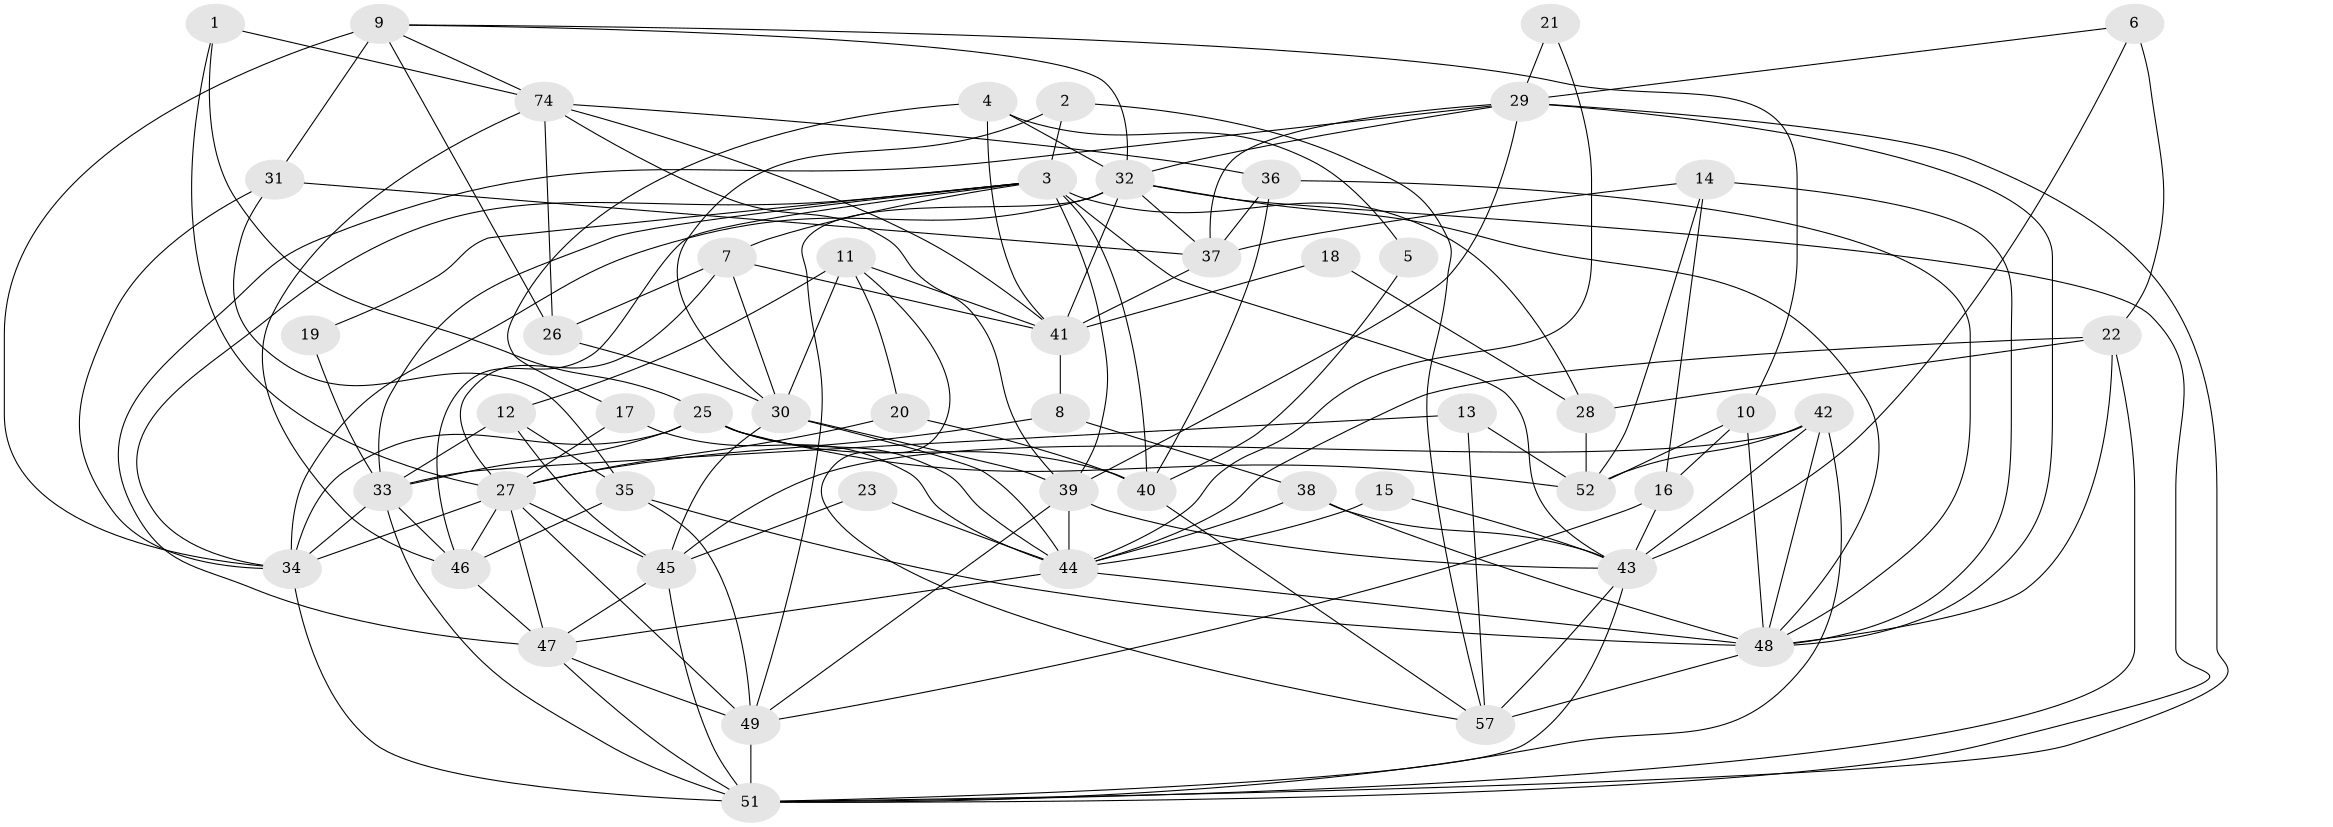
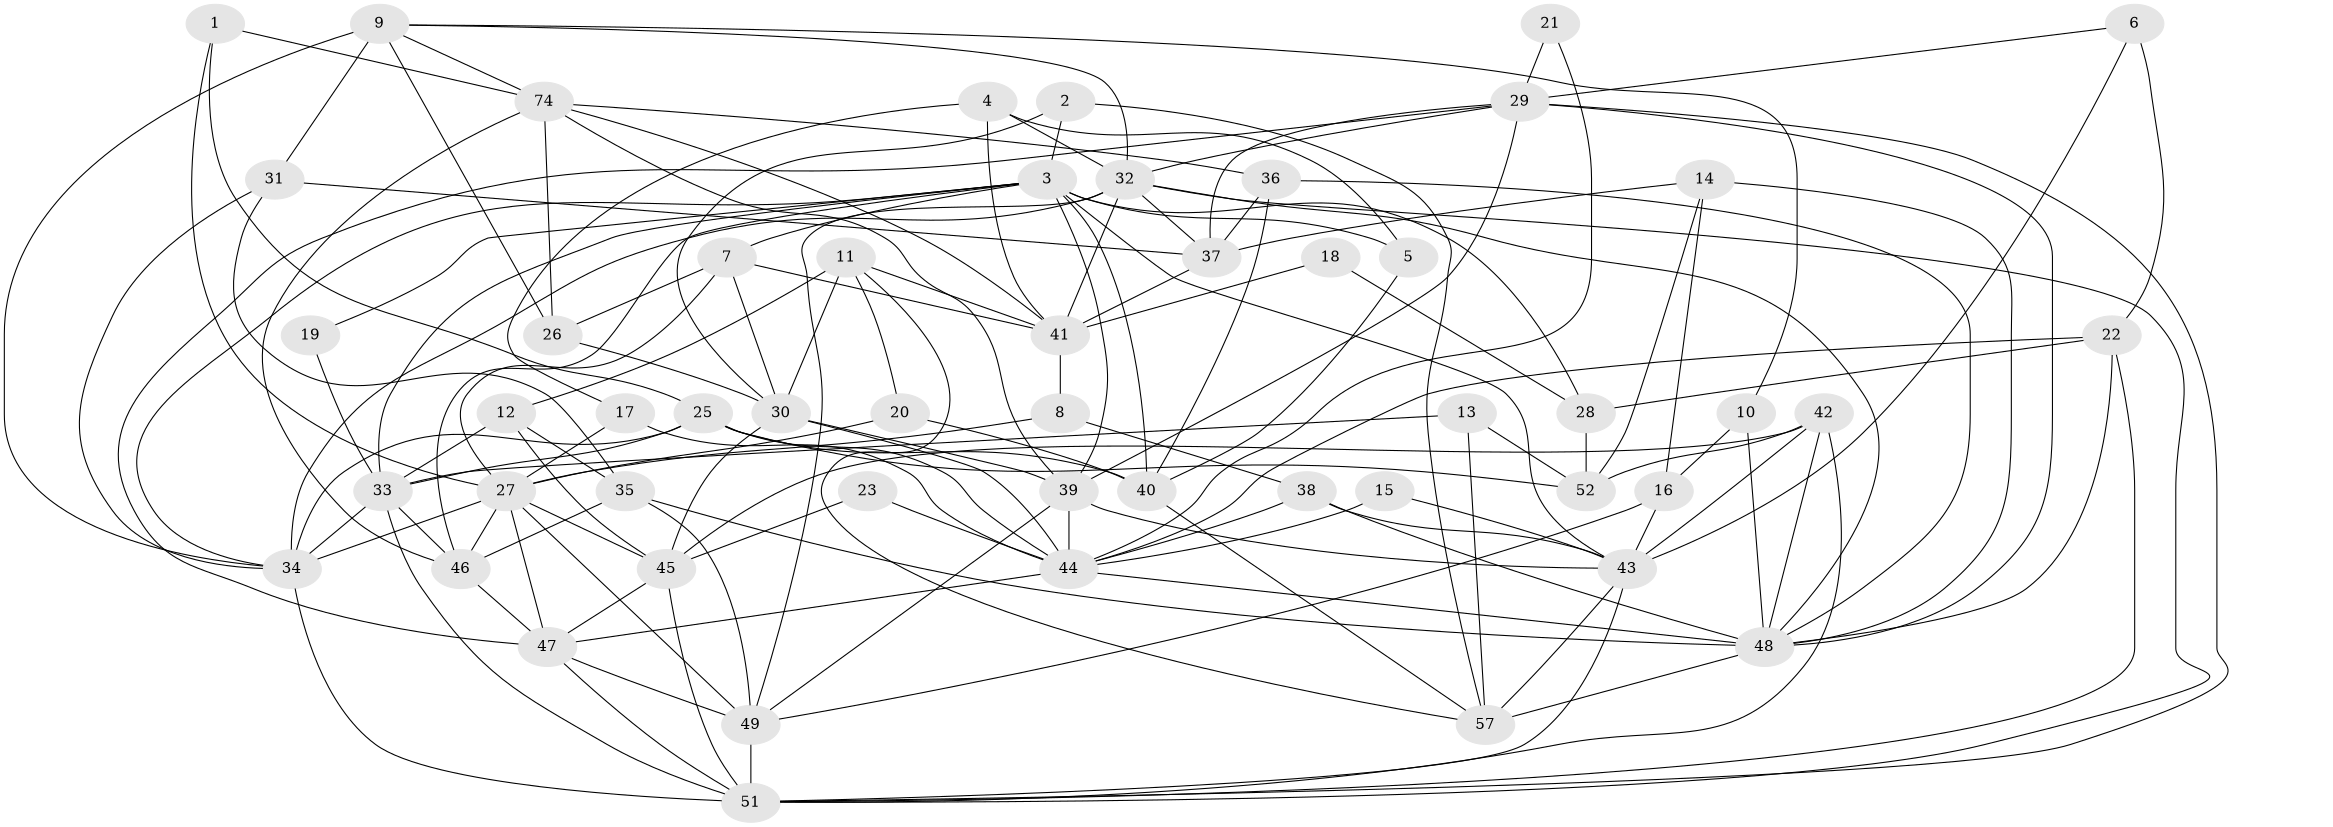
  graph {
    node [color=gray90 style=filled]
    edge [weight=1.0]
    n1 [label=74]
    1
    25
    27
    39
    46
    41
    26
    36
    33
    34
    40
    52
    44
    45
    49
    47
    2
    3
    30
    n21 [label=57]
    5
    7
    19
    28
    43
    51
    4
    17
    32
    48
    37
    8
    6
    22
    29
    38
    9
    10
    31
    16
    35
    11
    12
    20
    13
    14
    15
    18
    21
    23
    42
    n1 -- 39
    n1 -- 46
    n1 -- 41
    n1 -- 26
    n1 -- 36
    1 -- n1
    1 -- 25
    1 -- 27
    25 -- 33
    25 -- 34
    25 -- 40
    25 -- 52
    25 -- 44
    27 -- 46
    27 -- 34
    27 -- 45 [weight=2.0]
    27 -- 49
    27 -- 47
    39 -- 44
    39 -- 49
    39 -- 43
    46 -- 47
    41 -- 8 [weight=2.0]
    26 -- 30
    36 -- 40
    36 -- 48
    36 -- 37
    33 -- 46
    33 -- 34
    33 -- 51
    34 -- 51
    40 -- n21
    44 -- 47
    44 -- 48
    45 -- 47
    45 -- 51
    49 -- 51
    47 -- 49
    47 -- 51 [weight=2.0]
    2 -- 3
    2 -- 30
    2 -- n21
    3 -- 39
    3 -- 46
    3 -- 33
    3 -- 34
    3 -- 40
+   3 -- 5
    3 -- 7
    3 -- 19
    3 -- 28
    3 -- 43
    30 -- 39
    30 -- 44
    30 -- 45
    5 -- 40
    7 -- 27
    7 -- 41
    7 -- 26
    7 -- 30
    19 -- 33
    28 -- 52
    43 -- n21 [weight=2.0]
    43 -- 51
    4 -- 41
    4 -- 5
    4 -- 17
    4 -- 32
    17 -- 27
    17 -- 44
    32 -- 41 [weight=2.0]
    32 -- 34
    32 -- 49
    32 -- 51
    32 -- 48
    32 -- 37
    48 -- n21
    37 -- 41
    8 -- 27
    8 -- 38
    6 -- 43
    6 -- 22
    6 -- 29
    22 -- 44
    22 -- 28
    22 -- 51
    22 -- 48
    29 -- 39
    29 -- 47
    29 -- 51
    29 -- 32
    29 -- 48
    29 -- 37
    38 -- 44
    38 -- 43
    38 -- 48
    9 -- n1
    9 -- 26
    9 -- 34
    9 -- 32
    9 -- 10
    9 -- 31 [weight=2.0]
-   10 -- 52
    10 -- 48
    10 -- 16
    31 -- 34
    31 -- 37
    31 -- 35
    16 -- 49
    16 -- 43
    35 -- 46
    35 -- 49
    35 -- 48 [weight=3.0]
    11 -- 41
    11 -- 30
    11 -- n21
    11 -- 12
    11 -- 20
    12 -- 33
    12 -- 45
    12 -- 35
    20 -- 27
    20 -- 40
    13 -- 33
    13 -- 52 [weight=2.0]
    13 -- n21
    14 -- 52
    14 -- 48
    14 -- 37
    14 -- 16
    15 -- 44
    15 -- 43
    18 -- 41
    18 -- 28
    21 -- 44
    21 -- 29
    23 -- 44
    23 -- 45
    42 -- 52
    42 -- 45
    42 -- 43
    42 -- 51
    42 -- 48
  }
